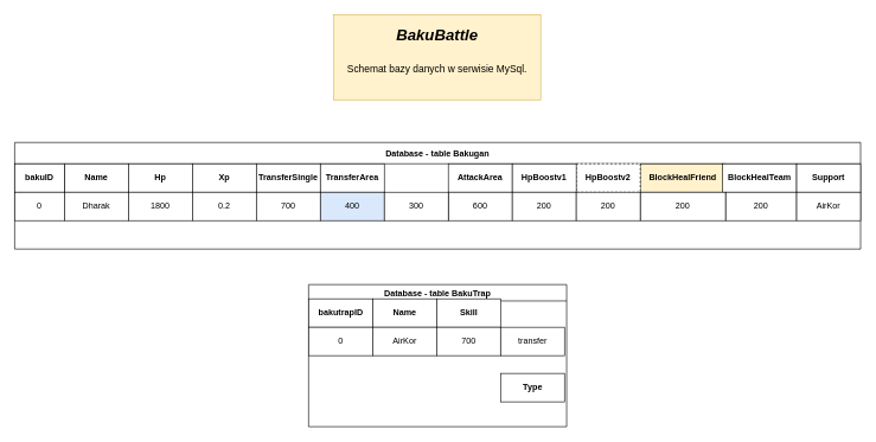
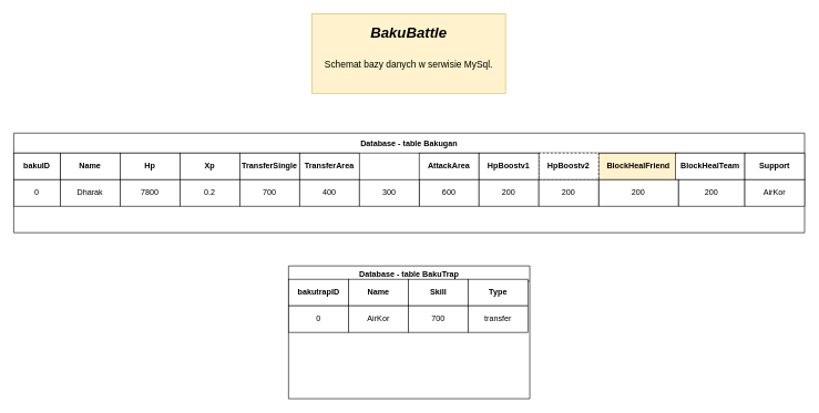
  <mxCell id="0" />
  <mxCell id="1" parent="0" />
  <mxCell id="2" value="Database - table Bakugan" style="swimlane;startSize=30;" parent="1" vertex="1"><mxGeometry x="20" y="200" width="1190" height="150" as="geometry" /></mxCell>
  <mxCell id="3" value="&lt;b&gt;Name&lt;/b&gt;" style="rounded=0;whiteSpace=wrap;html=1;" parent="2" vertex="1"><mxGeometry x="70" y="30" width="90" height="40" as="geometry" /></mxCell>
  <mxCell id="4" value="&lt;b&gt;Hp&lt;/b&gt;" style="rounded=0;whiteSpace=wrap;html=1;" parent="2" vertex="1"><mxGeometry x="160" y="30" width="90" height="40" as="geometry" /></mxCell>
  <mxCell id="5" value="&lt;b&gt;Xp&lt;/b&gt;" style="rounded=0;whiteSpace=wrap;html=1;" parent="2" vertex="1"><mxGeometry x="250" y="30" width="90" height="40" as="geometry" /></mxCell>
  <mxCell id="6" value="&lt;b&gt;TransferSingle&lt;/b&gt;" style="rounded=0;whiteSpace=wrap;html=1;" parent="2" vertex="1"><mxGeometry x="340" y="30" width="90" height="40" as="geometry" /></mxCell>
  <mxCell id="7" value="&lt;b&gt;TransferArea&lt;/b&gt;" style="rounded=0;whiteSpace=wrap;html=1;" parent="2" vertex="1"><mxGeometry x="430" y="30" width="90" height="40" as="geometry" /></mxCell>
  <mxCell id="8" value="&lt;b&gt;AttackArea&lt;/b&gt;" style="rounded=0;whiteSpace=wrap;html=1;" parent="2" vertex="1"><mxGeometry x="610" y="30" width="90" height="40" as="geometry" /></mxCell>
  <mxCell id="9" value="&lt;b&gt;BlockHealFriend&lt;/b&gt;" style="rounded=0;whiteSpace=wrap;html=1;fillColor=#fff2cc;" parent="2" vertex="1"><mxGeometry x="880" y="30" width="120" height="40" as="geometry" /></mxCell>
  <mxCell id="10" value="&lt;b&gt;HpBoostv2&lt;/b&gt;" style="rounded=0;whiteSpace=wrap;html=1;dashed=1;" parent="2" vertex="1"><mxGeometry x="790" y="30" width="90" height="40" as="geometry" /></mxCell>
  <mxCell id="11" value="&lt;b&gt;HpBoostv1&lt;/b&gt;" style="rounded=0;whiteSpace=wrap;html=1;" parent="2" vertex="1"><mxGeometry x="700" y="30" width="90" height="40" as="geometry" /></mxCell>
  <mxCell id="12" value="&lt;b&gt;BlockHealTeam&lt;/b&gt;" style="rounded=0;whiteSpace=wrap;html=1;" parent="2" vertex="1"><mxGeometry x="996" y="30" width="104" height="40" as="geometry" /></mxCell>
  <mxCell id="13" value="&lt;b&gt;bakuID&lt;/b&gt;" style="rounded=0;whiteSpace=wrap;html=1;" parent="2" vertex="1"><mxGeometry y="30" width="70" height="40" as="geometry" /></mxCell>
  <mxCell id="14" value="0" style="rounded=0;whiteSpace=wrap;html=1;" parent="2" vertex="1"><mxGeometry y="70" width="70" height="40" as="geometry" /></mxCell>
  <mxCell id="15" value="Dharak" style="rounded=0;whiteSpace=wrap;html=1;" parent="2" vertex="1"><mxGeometry x="70" y="70" width="90" height="40" as="geometry" /></mxCell>
- <mxCell id="16" value="1800" style="rounded=0;whiteSpace=wrap;html=1;" parent="2" vertex="1"><mxGeometry x="160" y="70" width="90" height="40" as="geometry" /></mxCell>
+ <mxCell id="16" value="7800" style="rounded=0;whiteSpace=wrap;html=1;" parent="2" vertex="1"><mxGeometry x="160" y="70" width="90" height="40" as="geometry" /></mxCell>
  <mxCell id="17" value="0.2" style="rounded=0;whiteSpace=wrap;html=1;" parent="2" vertex="1"><mxGeometry x="250" y="70" width="90" height="40" as="geometry" /></mxCell>
  <mxCell id="18" value="700" style="rounded=0;whiteSpace=wrap;html=1;" parent="2" vertex="1"><mxGeometry x="340" y="70" width="90" height="40" as="geometry" /></mxCell>
- <mxCell id="19" value="&lt;div&gt;400&lt;/div&gt;" style="rounded=0;whiteSpace=wrap;html=1;fillColor=#dae8fc;" parent="2" vertex="1"><mxGeometry x="430" y="70" width="90" height="40" as="geometry" /></mxCell>
+ <mxCell id="19" value="&lt;div&gt;400&lt;/div&gt;" style="rounded=0;whiteSpace=wrap;html=1;" parent="2" vertex="1"><mxGeometry x="430" y="70" width="90" height="40" as="geometry" /></mxCell>
  <mxCell id="20" value="&lt;div&gt;600&lt;/div&gt;" style="rounded=0;whiteSpace=wrap;html=1;" parent="2" vertex="1"><mxGeometry x="610" y="70" width="90" height="40" as="geometry" /></mxCell>
  <mxCell id="21" value="&lt;div&gt;200&lt;/div&gt;" style="rounded=0;whiteSpace=wrap;html=1;" parent="2" vertex="1"><mxGeometry x="700" y="70" width="90" height="40" as="geometry" /></mxCell>
  <mxCell id="22" value="&lt;div&gt;300&lt;/div&gt;" style="rounded=0;whiteSpace=wrap;html=1;" parent="2" vertex="1"><mxGeometry x="520" y="70" width="90" height="40" as="geometry" /></mxCell>
  <mxCell id="23" value="&lt;div&gt;200&lt;/div&gt;" style="rounded=0;whiteSpace=wrap;html=1;" parent="2" vertex="1"><mxGeometry x="1000" y="70" width="100" height="40" as="geometry" /></mxCell>
  <mxCell id="24" value="&lt;div&gt;200&lt;/div&gt;" style="rounded=0;whiteSpace=wrap;html=1;" parent="2" vertex="1"><mxGeometry x="880" y="70" width="120" height="40" as="geometry" /></mxCell>
  <mxCell id="25" value="&lt;div&gt;200&lt;/div&gt;" style="rounded=0;whiteSpace=wrap;html=1;" parent="2" vertex="1"><mxGeometry x="790" y="70" width="90" height="40" as="geometry" /></mxCell>
  <mxCell id="26" value="&lt;b&gt;Support&lt;/b&gt;" style="rounded=0;whiteSpace=wrap;html=1;" parent="2" vertex="1"><mxGeometry x="1100" y="30" width="90" height="40" as="geometry" /></mxCell>
  <mxCell id="27" value="AirKor" style="rounded=0;whiteSpace=wrap;html=1;" parent="2" vertex="1"><mxGeometry x="1100" y="70" width="90" height="40" as="geometry" /></mxCell>
  <mxCell id="28" value="&lt;br&gt;&lt;div&gt;&lt;i&gt;BakuBattle&lt;/i&gt;&lt;/div&gt;&lt;div&gt;&lt;br&gt;&lt;/div&gt;&lt;div style=&quot;font-size: 14px&quot; align=&quot;center&quot;&gt;&lt;span style=&quot;font-weight: normal&quot;&gt;Schemat bazy danych w serwisie MySql.&lt;/span&gt;&lt;br&gt;&lt;/div&gt;" style="text;html=1;strokeColor=#d6b656;fillColor=#fff2cc;spacing=5;spacingTop=-20;whiteSpace=wrap;overflow=hidden;rounded=0;fontFamily=Helvetica;align=center;fontStyle=1;fontSize=22;" parent="1" vertex="1"><mxGeometry x="469" y="20" width="291" height="120" as="geometry" /></mxCell>
  <mxCell id="29" value="Database - table BakuTrap" style="swimlane;" parent="1" vertex="1"><mxGeometry x="433.5" y="400" width="363" height="200" as="geometry" /></mxCell>
  <mxCell id="30" value="&lt;b&gt;bakutrapID&lt;/b&gt;" style="rounded=0;whiteSpace=wrap;html=1;" parent="29" vertex="1"><mxGeometry y="20" width="90" height="40" as="geometry" /></mxCell>
  <mxCell id="31" value="&lt;b&gt;Name&lt;/b&gt;" style="rounded=0;whiteSpace=wrap;html=1;" parent="29" vertex="1"><mxGeometry x="90" y="20" width="90" height="40" as="geometry" /></mxCell>
  <mxCell id="32" value="&lt;div&gt;&lt;b&gt;Skill&lt;/b&gt;&lt;/div&gt;" style="rounded=0;whiteSpace=wrap;html=1;" parent="29" vertex="1"><mxGeometry x="180" y="20" width="90" height="40" as="geometry" /></mxCell>
  <mxCell id="33" value="0" style="rounded=0;whiteSpace=wrap;html=1;" parent="29" vertex="1"><mxGeometry y="60" width="90" height="40" as="geometry" /></mxCell>
  <mxCell id="34" value="AirKor" style="rounded=0;whiteSpace=wrap;html=1;" parent="29" vertex="1"><mxGeometry x="90" y="60" width="90" height="40" as="geometry" /></mxCell>
  <mxCell id="35" value="700" style="rounded=0;whiteSpace=wrap;html=1;" parent="29" vertex="1"><mxGeometry x="180" y="60" width="90" height="40" as="geometry" /></mxCell>
- <mxCell id="36" value="&lt;b&gt;Type&lt;/b&gt;" style="rounded=0;whiteSpace=wrap;html=1;" vertex="1" parent="29"><mxGeometry x="270" y="125" width="90" height="40" as="geometry" /></mxCell>
+ <mxCell id="36" value="&lt;b&gt;Type&lt;/b&gt;" style="rounded=0;whiteSpace=wrap;html=1;" vertex="1" parent="29"><mxGeometry x="270" y="20" width="90" height="40" as="geometry" /></mxCell>
  <mxCell id="37" value="transfer" style="rounded=0;whiteSpace=wrap;html=1;" vertex="1" parent="29"><mxGeometry x="270" y="60" width="90" height="40" as="geometry" /></mxCell>
